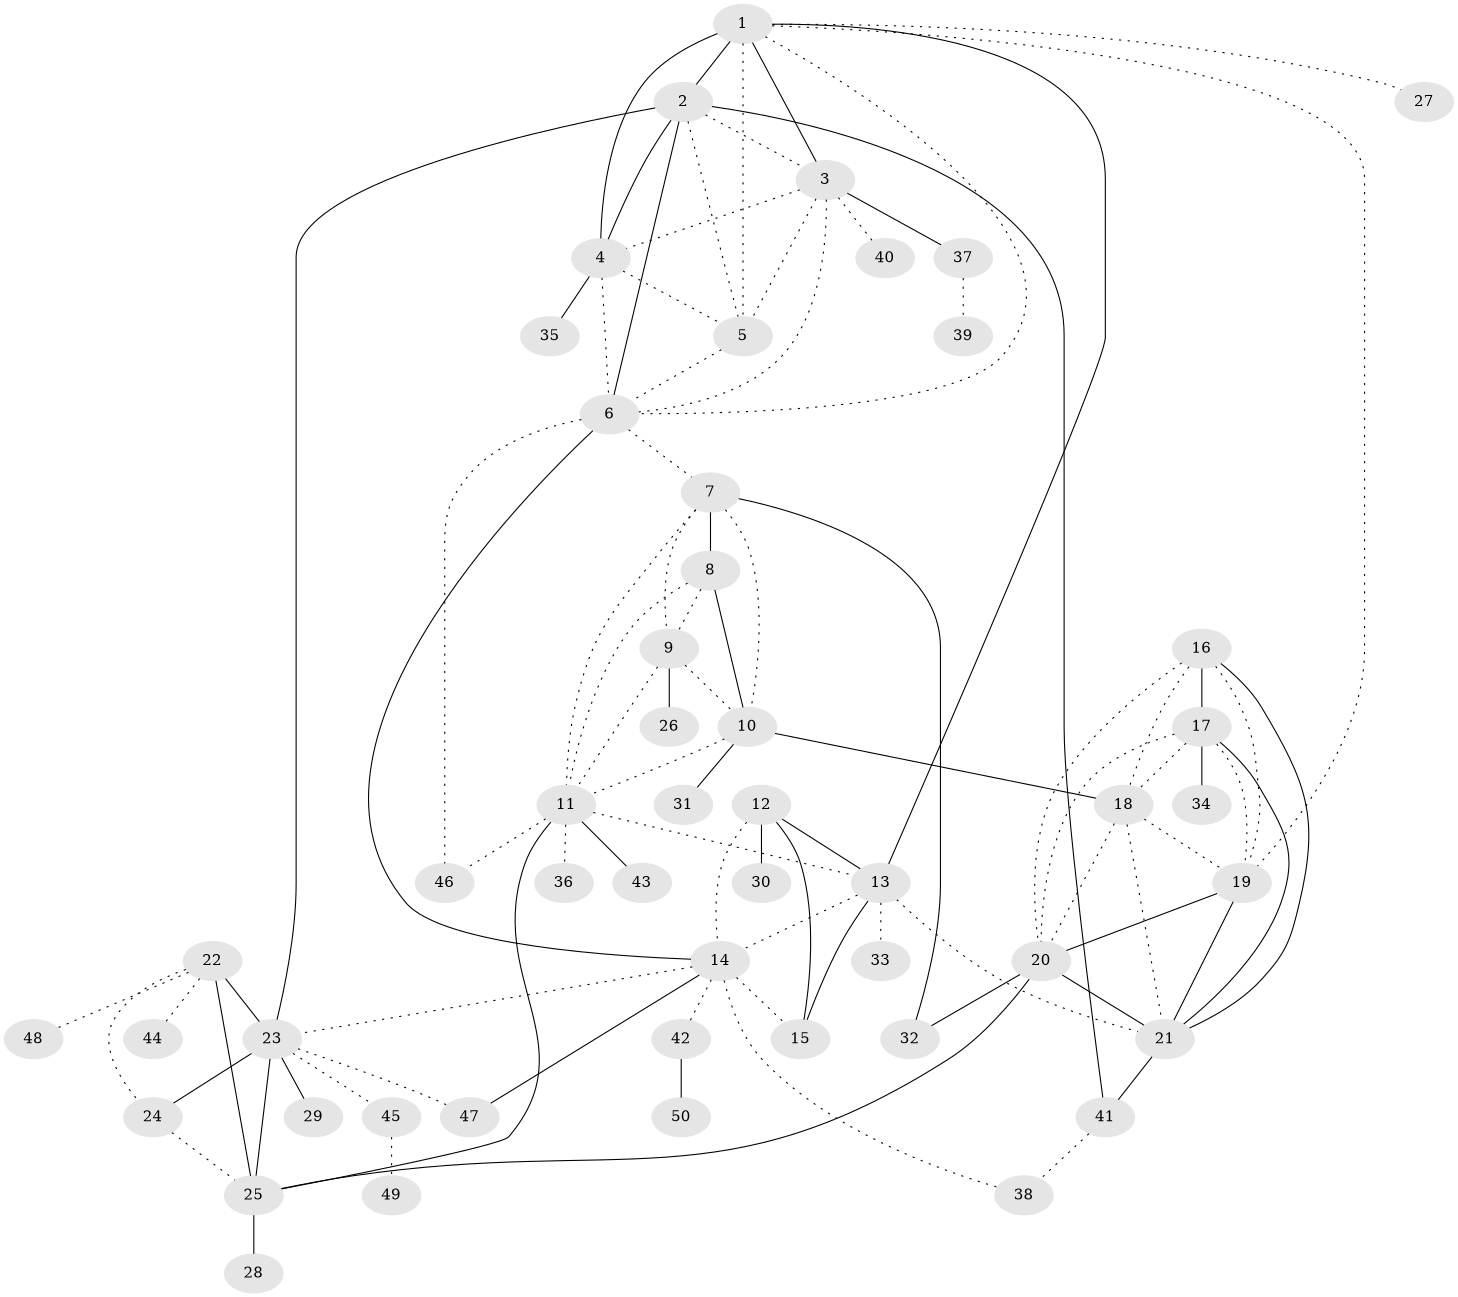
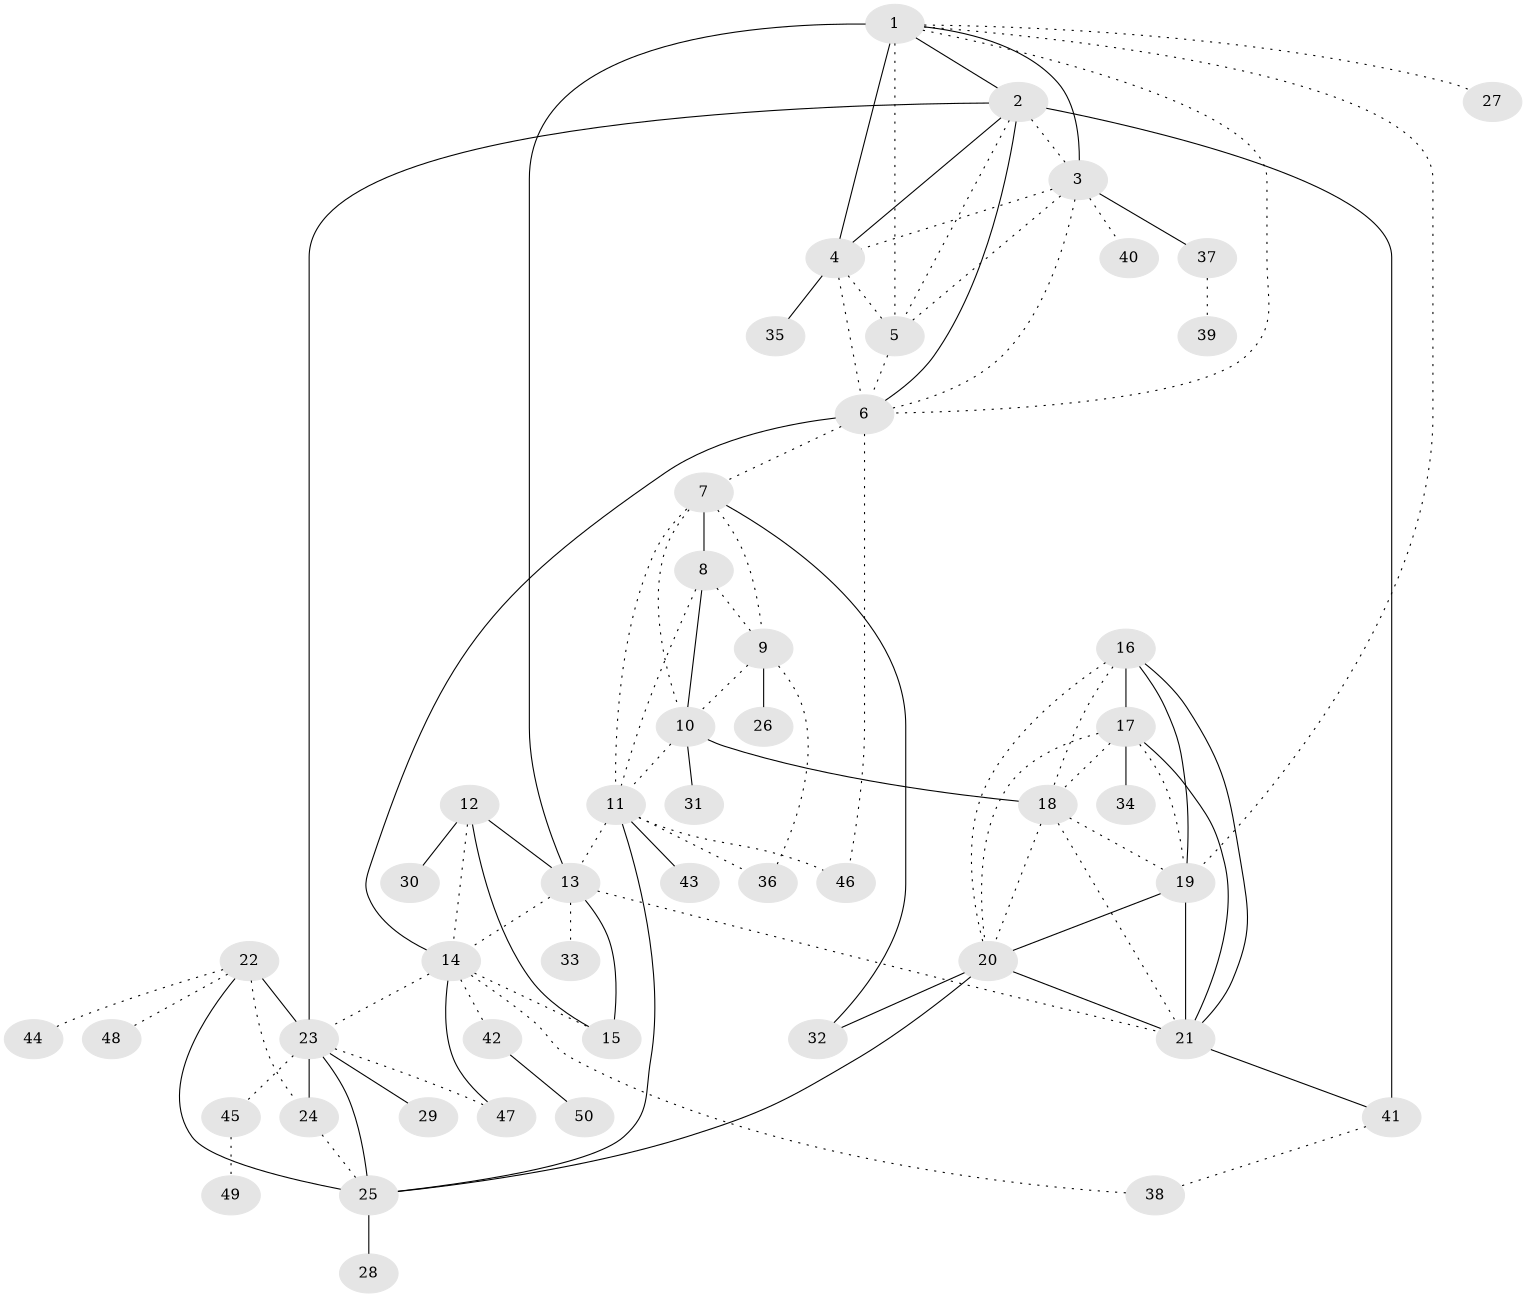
  graph {
    node [color=gray90 style=filled]
    edge [style=dotted weight=1.0]
    1
    2
    3
    4
    5
    6
    13
    19
    27
    23
    41
    37
    40
    35
    7
    14
    46
    15
    21
    33
    20
    25
    47
    24
    29
    45
    38
    39
    8
    9
    10
    11
    32
    42
    26
    18
    31
    36
    43
    28
    12
    30
    50
    16
    17
    34
    22
    44
    48
    49
    1 -- 2 [style=solid]
    1 -- 3 [style=solid]
    1 -- 4 [style=solid]
    1 -- 5 [weight=5.0]
    1 -- 6
    1 -- 13 [style=solid]
    1 -- 19
    1 -- 27
    2 -- 3
    2 -- 4 [style=solid]
    2 -- 5
    2 -- 6 [style=solid]
    2 -- 23 [style=solid]
    2 -- 41 [style=solid weight=3.0]
    3 -- 4
    3 -- 5
    3 -- 6
    3 -- 37 [style=solid]
    3 -- 40 [weight=3.0]
    4 -- 5
    4 -- 6
    4 -- 35 [style=solid]
    5 -- 6
    6 -- 7
    6 -- 14 [style=solid]
    6 -- 46 [weight=4.0]
    13 -- 14 [weight=3.0]
    13 -- 15 [style=solid]
    13 -- 21
    13 -- 33
    19 -- 21 [style=solid]
    19 -- 20 [style=solid]
    23 -- 25 [style=solid weight=3.0]
    23 -- 47
    23 -- 24 [style=solid weight=5.0]
    23 -- 29 [style=solid]
    23 -- 45
    41 -- 38
    37 -- 39
    7 -- 8 [style=solid weight=2.0]
    7 -- 9 [weight=2.0]
    7 -- 10 [weight=2.0]
    7 -- 11 [weight=2.0]
    7 -- 32 [style=solid weight=2.0]
    14 -- 23
    14 -- 15 [weight=4.0]
    14 -- 47 [style=solid]
    14 -- 38
    14 -- 42
    21 -- 41 [style=solid]
    20 -- 21 [style=solid]
    20 -- 25 [style=solid]
    20 -- 32 [style=solid]
    25 -- 28 [style=solid weight=3.0]
    24 -- 25
    45 -- 49
    8 -- 9
    8 -- 10 [style=solid]
    8 -- 11
    9 -- 10
-   9 -- 11
+   9 -- 36
    9 -- 26 [style=solid weight=4.0]
    10 -- 11
    10 -- 18 [style=solid]
    10 -- 31 [style=solid weight=3.0]
    11 -- 13
    11 -- 46
    11 -- 25 [style=solid]
    11 -- 36
    11 -- 43 [style=solid]
    42 -- 50 [style=solid]
    18 -- 19
    18 -- 21
    18 -- 20
    12 -- 13 [style=solid]
    12 -- 14 [weight=3.0]
    12 -- 15 [style=solid]
    12 -- 30 [style=solid weight=3.0]
-   16 -- 19
+   16 -- 19 [style=solid]
    16 -- 21 [style=solid]
    16 -- 20
    16 -- 18
    16 -- 17 [style=solid weight=3.0]
    17 -- 19
    17 -- 21 [style=solid]
    17 -- 20
    17 -- 18
    17 -- 34 [style=solid weight=4.0]
    22 -- 23 [style=solid weight=3.0]
    22 -- 25 [style=solid]
    22 -- 24
    22 -- 44
    22 -- 48
  }
